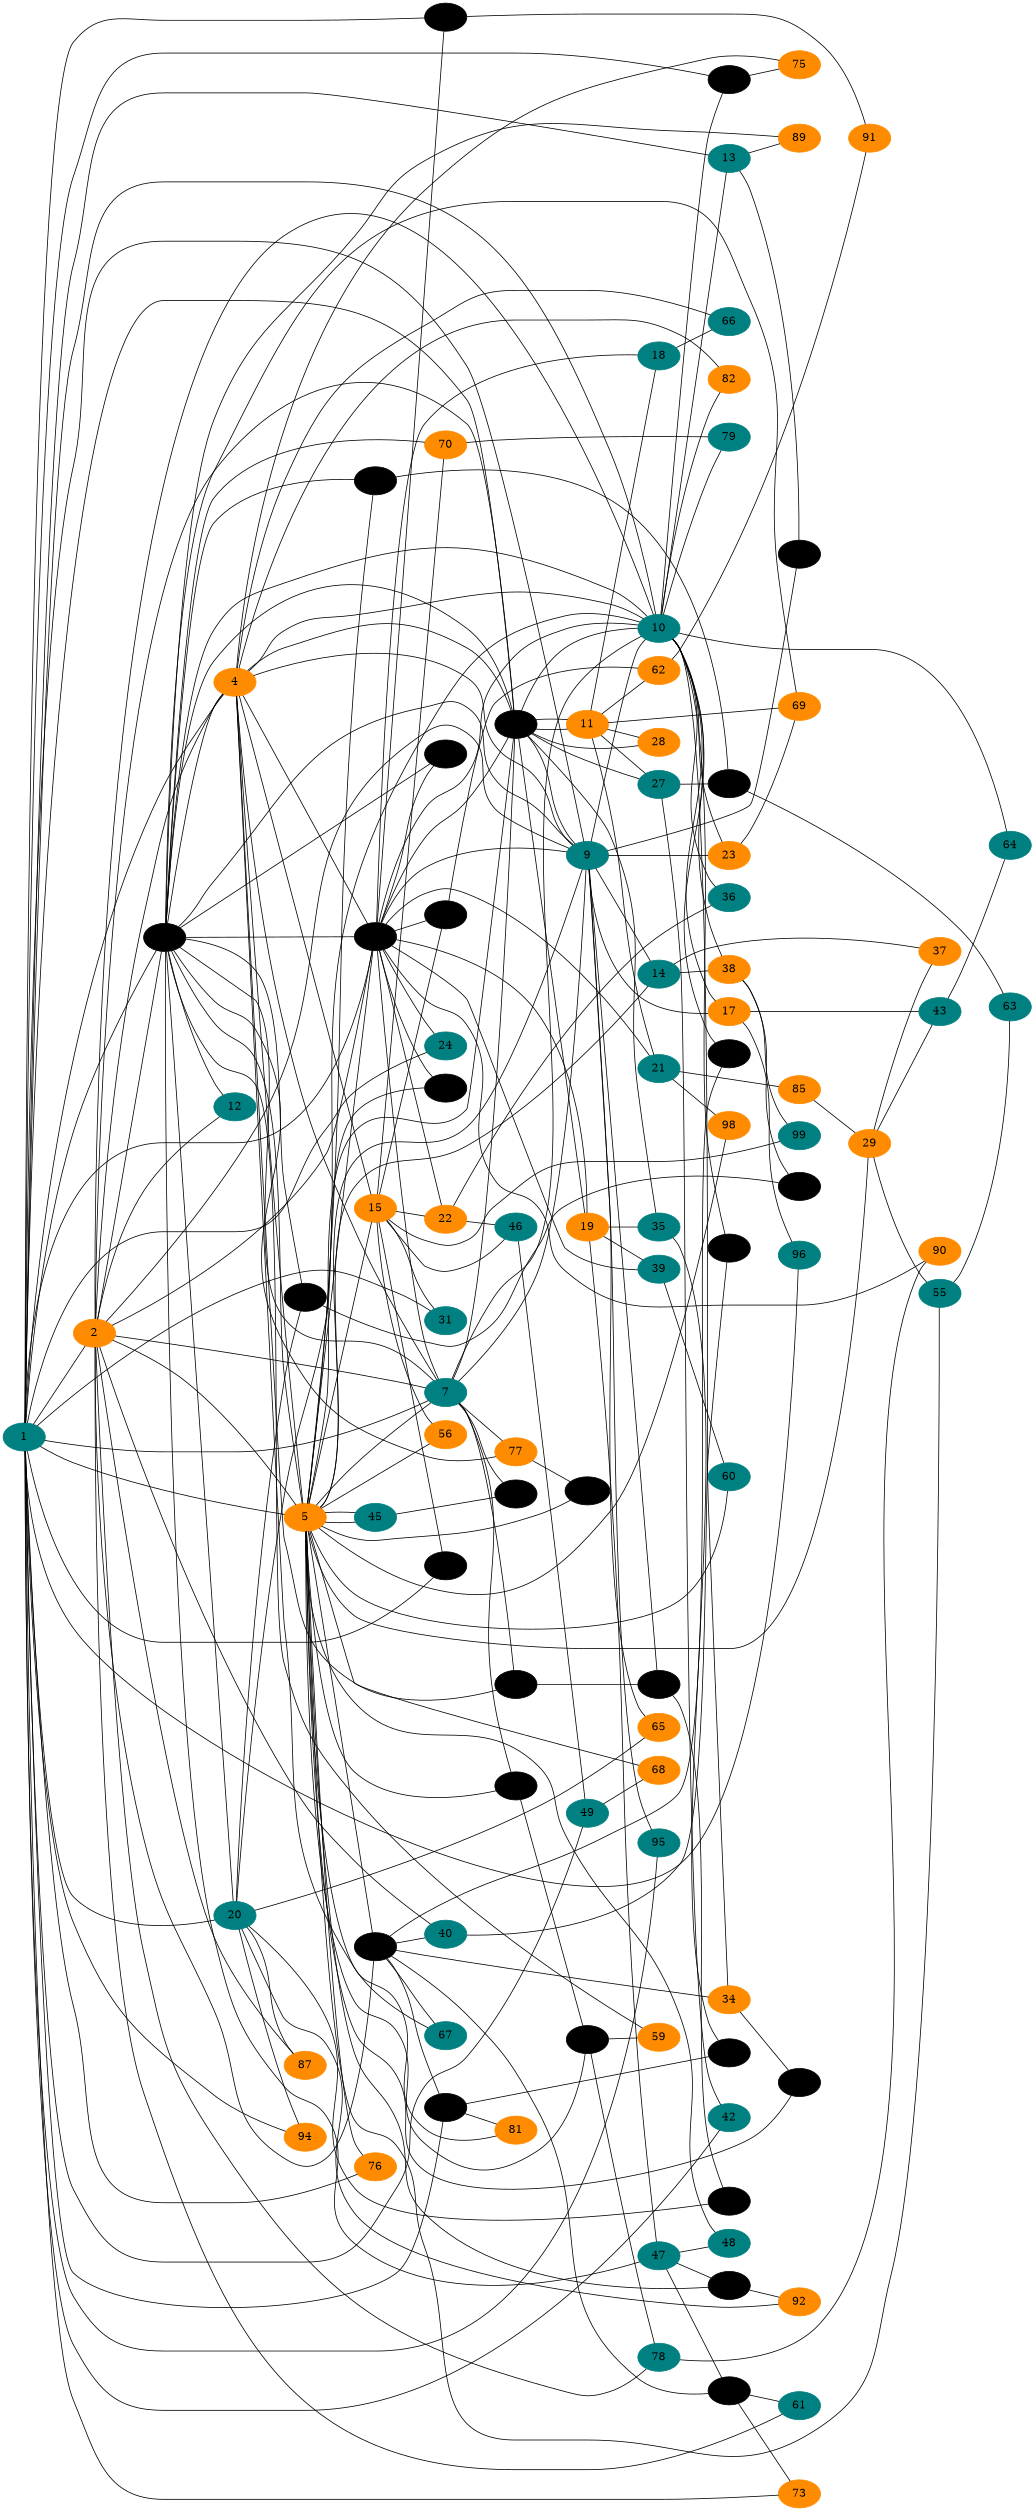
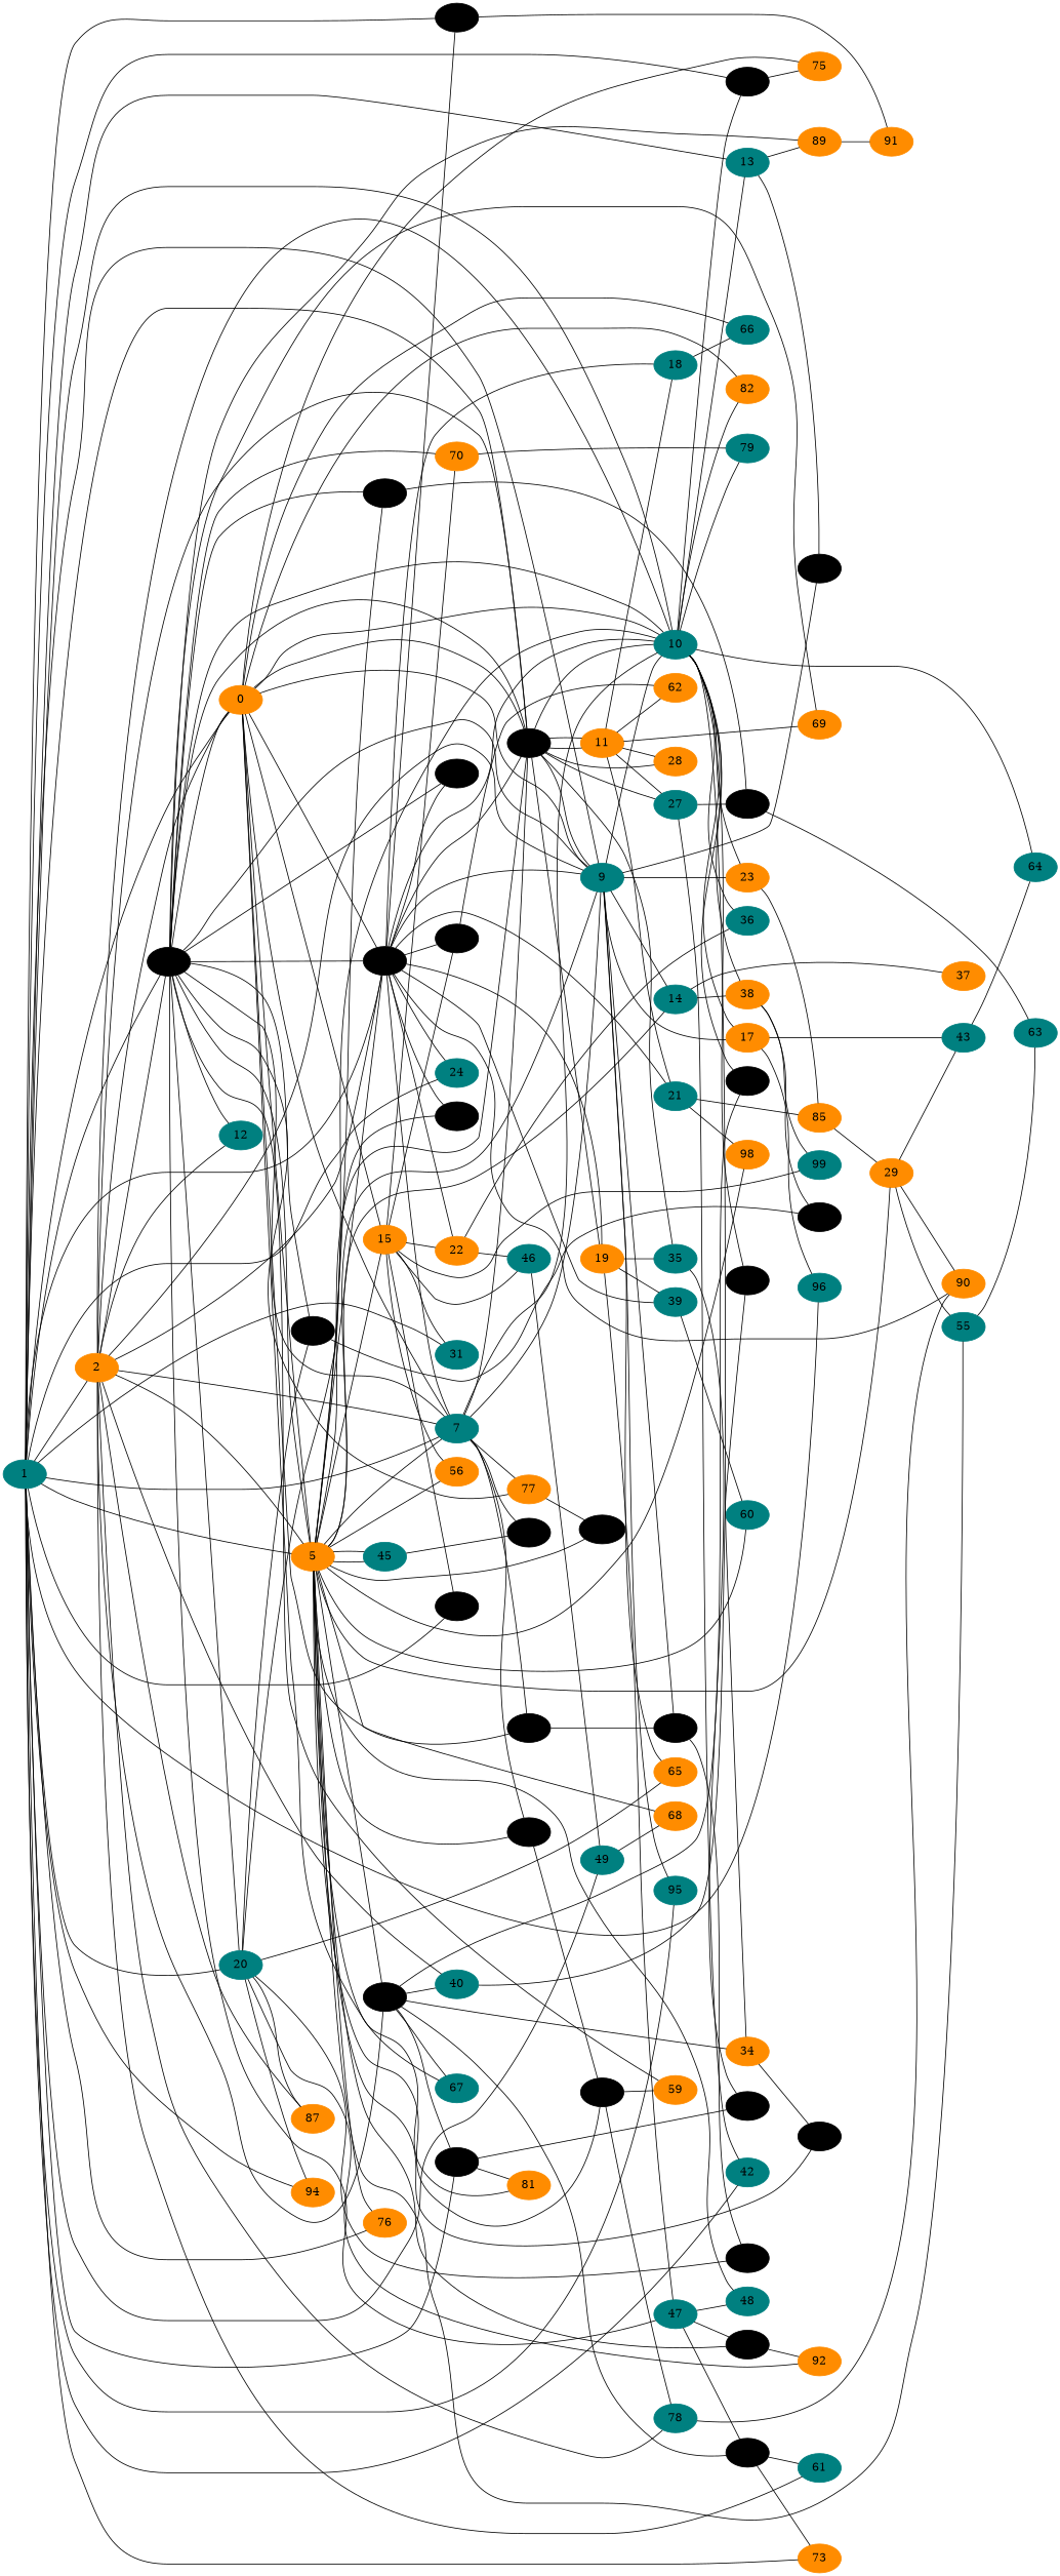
  graph {
    rankdir=LR
    node [color=teal style=filled]
    2 [color=darkorange]
    1
    3 [color=black]
-   4 [color=darkorange]
+   4 [color=darkorange label=0]
    5 [color=darkorange]
    6 [color=black]
    7
    8 [color=black]
    9
    10
    13
    20
    24
    30 [color=black]
    31
    42
    49
    51 [color=black]
    71 [color=black]
    73 [color=darkorange]
    76 [color=darkorange]
    84 [color=black]
    94 [color=darkorange]
    95
    96
    12
    26 [color=black]
    40
    61
    78
    87 [color=darkorange]
    25 [color=black]
    33 [color=black]
    47
    57 [color=black]
    59 [color=darkorange]
    69 [color=darkorange]
    70 [color=darkorange]
    77 [color=darkorange]
    89 [color=darkorange]
    15 [color=darkorange]
    16 [color=black]
    66
    67
    75 [color=darkorange]
    82 [color=darkorange]
    14
    29 [color=darkorange]
    32 [color=black]
    44 [color=black]
    45
    48
    55
    56 [color=darkorange]
    60
    68 [color=darkorange]
    72 [color=black]
    81 [color=darkorange]
    86 [color=black]
    98 [color=darkorange]
    100 [color=black]
    18
    19 [color=darkorange]
    21
    22 [color=darkorange]
    39
    52 [color=black]
    80 [color=black]
    90 [color=darkorange]
    88 [color=black]
    11 [color=darkorange]
    27
    28 [color=darkorange]
    35
    17 [color=darkorange]
    23 [color=darkorange]
    41 [color=black]
    65 [color=darkorange]
    93 [color=black]
    34 [color=darkorange]
    36
    38 [color=darkorange]
    53 [color=black]
    64
    79
    83 [color=black]
    92 [color=darkorange]
    97 [color=black]
    74 [color=black]
    91 [color=darkorange]
    50 [color=black]
    54 [color=black]
    58 [color=black]
    46
    99
    37 [color=darkorange]
    43
    63
    85 [color=darkorange]
    62 [color=darkorange]
    2 -- 3
    2 -- 4
    2 -- 5
    2 -- 6
    2 -- 7
    2 -- 8
    2 -- 9
    2 -- 10
    2 -- 12
    2 -- 26
    2 -- 40
    2 -- 61
    2 -- 78
    2 -- 87
    1 -- 2
    1 -- 3
    1 -- 4
    1 -- 5
    1 -- 6
    1 -- 7
    1 -- 8
    1 -- 9
    1 -- 10
    1 -- 13
    1 -- 20
    1 -- 24
    1 -- 30
    1 -- 31
    1 -- 42
    1 -- 49
    1 -- 51
    1 -- 71
    1 -- 73
    1 -- 76
    1 -- 84
    1 -- 94
    1 -- 95
    1 -- 96
    3 -- 4
    3 -- 5
    3 -- 6
    3 -- 7
    3 -- 8
    3 -- 9
    3 -- 10
    3 -- 20
    3 -- 12
    3 -- 25
    3 -- 33
    3 -- 47
    3 -- 57
    3 -- 59
    3 -- 69
    3 -- 70
    3 -- 77
    3 -- 89
    4 -- 5
    4 -- 6
    4 -- 7
    4 -- 8
    4 -- 9
    4 -- 10
    4 -- 15
    4 -- 16
    4 -- 66
    4 -- 67
    4 -- 75
    4 -- 82
    5 -- 6
    5 -- 7
    5 -- 8
    5 -- 9
    5 -- 10
    5 -- 76
    5 -- 26
    5 -- 33
    5 -- 15
    5 -- 14
    5 -- 29
    5 -- 32
    5 -- 44
    5 -- 45
    5 -- 45
    5 -- 48
    5 -- 55
    5 -- 56
    5 -- 60
    5 -- 68
    5 -- 72
    5 -- 81
    5 -- 86
    5 -- 98
    5 -- 100
    6 -- 7
    6 -- 8
    6 -- 9
    6 -- 10
    6 -- 24
    6 -- 84
    6 -- 25
    6 -- 18
    6 -- 19
    6 -- 21
    6 -- 22
    6 -- 39
    6 -- 52
    6 -- 80
    6 -- 90
    7 -- 8
    7 -- 9
    7 -- 10
    7 -- 77
    7 -- 16
    7 -- 32
    7 -- 88
    8 -- 9
    8 -- 10
    8 -- 19
    8 -- 11
    8 -- 11
    8 -- 27
    8 -- 28
    8 -- 35
    9 -- 10
    9 -- 95
    9 -- 14
    9 -- 17
    9 -- 23
    9 -- 41
    9 -- 65
    9 -- 93
    10 -- 13
    10 -- 51
    10 -- 82
    10 -- 17
    10 -- 23
    10 -- 34
    10 -- 36
    10 -- 38
    10 -- 53
    10 -- 64
    10 -- 79
    10 -- 83
    13 -- 89
    13 -- 41
    20 -- 94
    20 -- 87
    20 -- 57
    20 -- 80
    20 -- 65
    20 -- 92
    20 -- 97
    30 -- 81
    30 -- 74
    49 -- 68
    51 -- 75
    84 -- 91
    26 -- 30
    26 -- 40
    26 -- 67
    26 -- 34
    26 -- 53
    26 -- 50
    40 -- 83
    78 -- 90
    33 -- 54
    47 -- 48
    47 -- 86
    47 -- 50
    57 -- 58
    70 -- 79
    77 -- 100
-   62 -- 91
+   89 -- 91
    15 -- 31
    15 -- 71
    15 -- 70
    15 -- 56
    15 -- 22
    15 -- 52
    15 -- 46
    15 -- 99
    16 -- 93
    14 -- 38
    14 -- 37
    29 -- 55
-   29 -- 37
+   29 -- 90
    29 -- 43
    32 -- 44
    44 -- 78
    44 -- 59
    45 -- 88
    55 -- 63
    86 -- 92
    18 -- 66
    19 -- 47
    19 -- 39
    19 -- 35
    21 -- 98
    21 -- 85
    22 -- 36
    22 -- 46
    39 -- 60
    52 -- 62
    11 -- 69
    11 -- 18
    11 -- 21
    11 -- 27
    11 -- 28
    11 -- 62
    27 -- 42
    27 -- 54
    35 -- 74
    17 -- 96
    17 -- 43
-   23 -- 69
+   23 -- 85
    93 -- 97
    34 -- 72
    38 -- 58
    38 -- 99
    50 -- 73
    50 -- 61
    54 -- 63
    46 -- 49
    43 -- 64
    85 -- 29
  }
